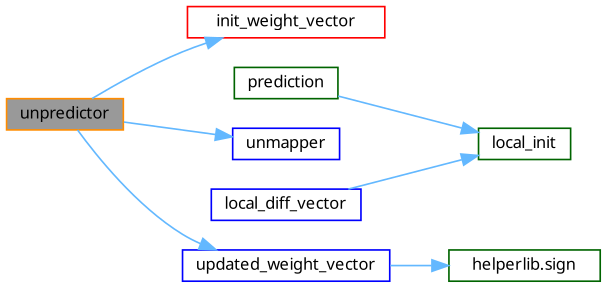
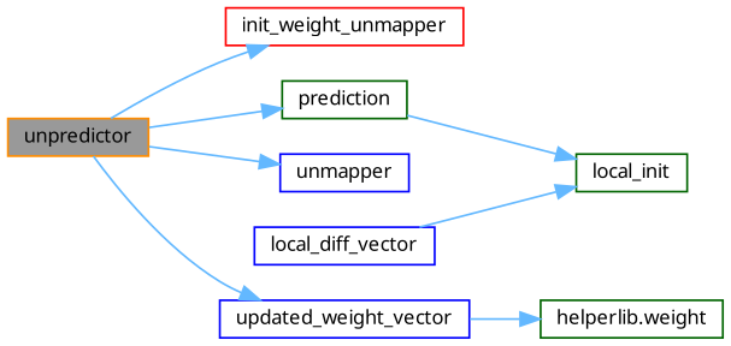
  digraph {
    fontname="Noto Sans"
    rankdir=LR
    node [color=darkgreen fillcolor=white fontname="Noto Sans" fontsize=10 shape=box style=filled]
    edge [color=steelblue1 fontname="Noto Sans" fontsize=10 labelfontname=Helvetica labelfontsize=10 style=solid]
    n1 [color=darkorange fillcolor=grey60 fontcolor=black height=0.2 label=unpredictor width=0.4]
-   n2 [color=red height=0.2 label=init_weight_vector width=0.4]
+   n2 [color=red height=0.2 label=init_weight_unmapper width=0.4]
    n3 [height=0.2 label=prediction width=0.4]
    n4 [color=blue height=0.2 label=unmapper width=0.4]
    n5 [color=blue height=0.2 label=updated_weight_vector width=0.4]
    n6 [color=blue height=0.2 label=local_diff_vector width=0.4]
    n7 [height=0.2 label=local_init width=0.4]
-   n8 [height=0.2 label="helperlib.sign" width=0.4]
+   n8 [height=0.2 label="helperlib.weight" width=0.4]
    n1 -> n2
+   n1 -> n3
    n1 -> n4
    n1 -> n5
    n3 -> n7
    n5 -> n8
    n6 -> n7
  }
